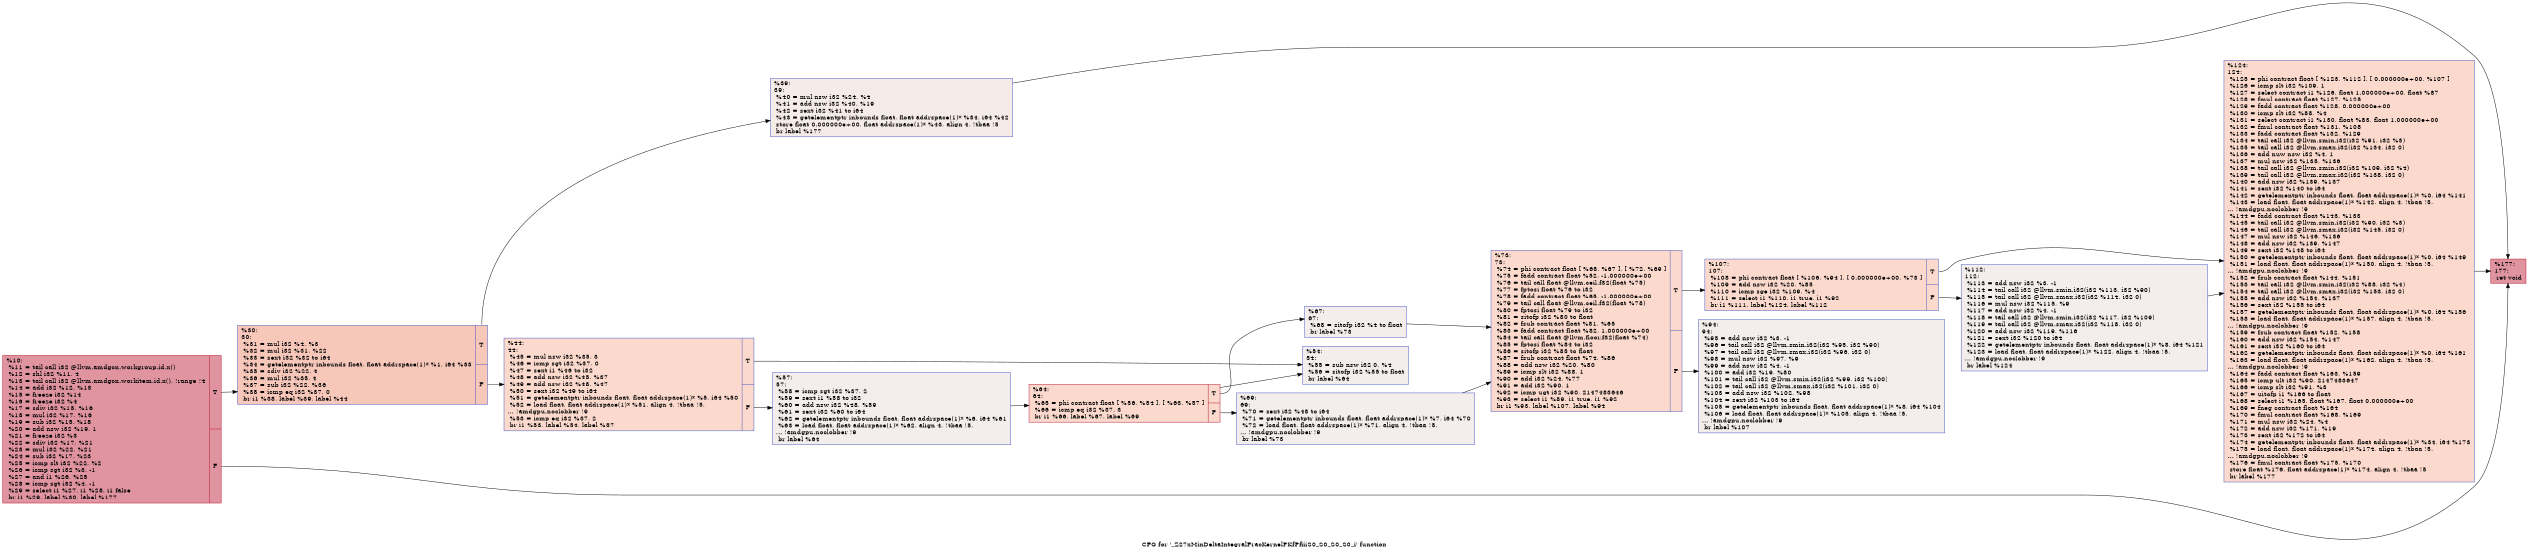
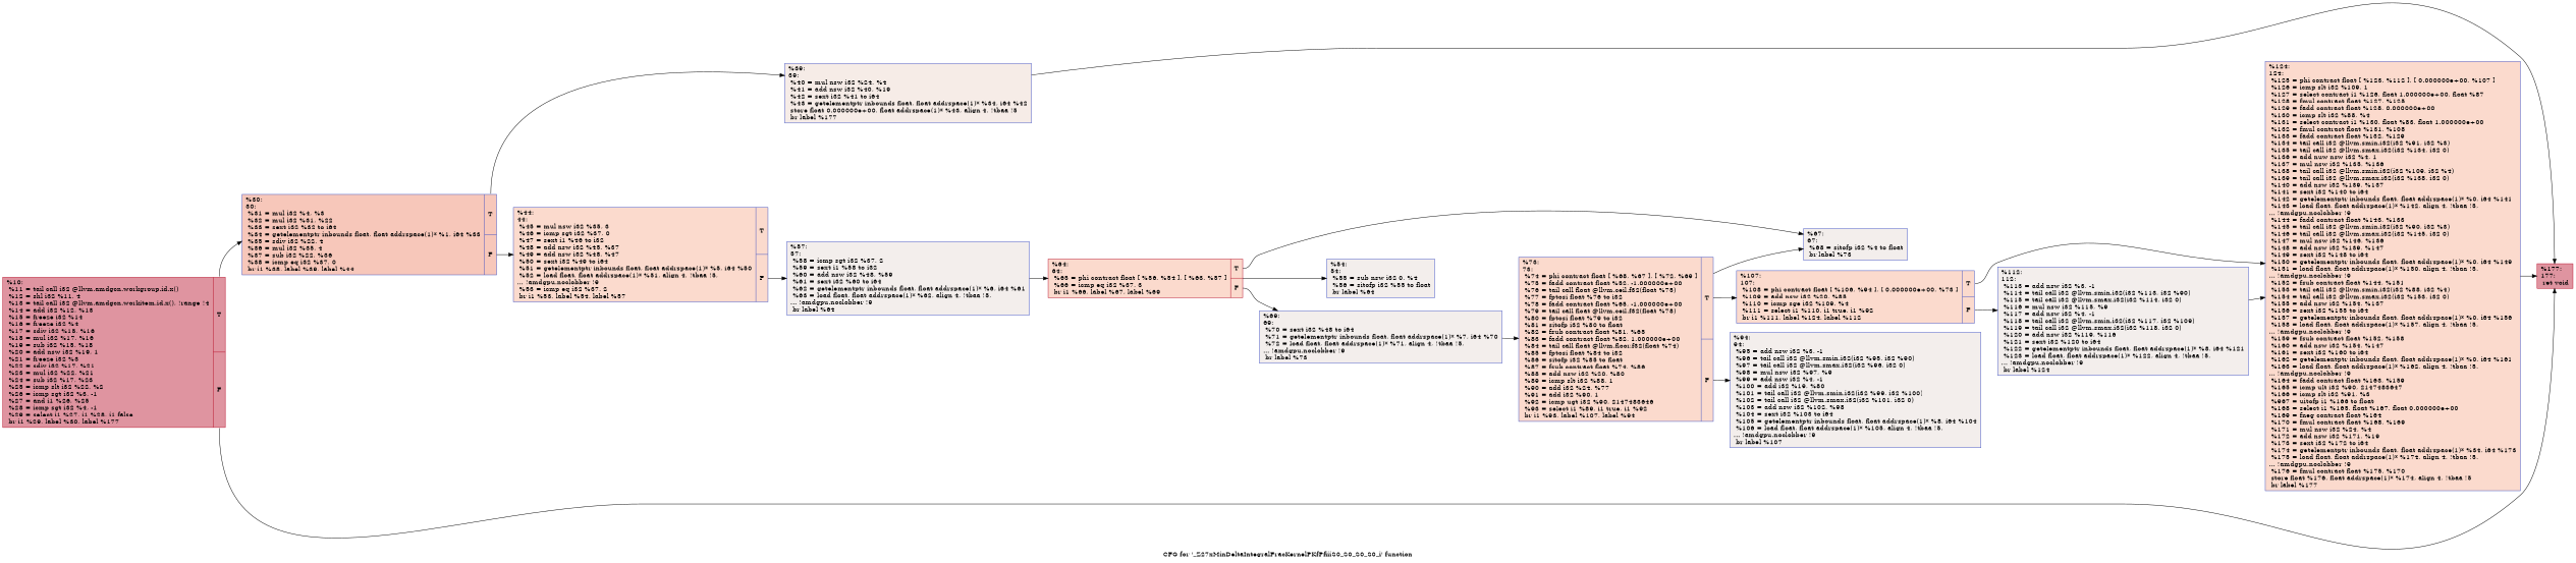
  digraph {
    label="CFG for '_Z27xMinDeltaIntegralFracKernelPKfPfiiiS0_S0_S0_S0_i' function"
    rankdir=LR
    node [color="#3d50c3ff" fillcolor="#e3d9d370" shape=record style=filled]
    n1 [color="#b70d28ff" fillcolor="#b70d2870" label="{%10:\l  %11 = tail call i32 @llvm.amdgcn.workgroup.id.x()\l  %12 = shl i32 %11, 4\l  %13 = tail call i32 @llvm.amdgcn.workitem.id.x(), !range !4\l  %14 = add i32 %12, %13\l  %15 = freeze i32 %14\l  %16 = freeze i32 %4\l  %17 = sdiv i32 %15, %16\l  %18 = mul i32 %17, %16\l  %19 = sub i32 %15, %18\l  %20 = add nsw i32 %19, 1\l  %21 = freeze i32 %3\l  %22 = sdiv i32 %17, %21\l  %23 = mul i32 %22, %21\l  %24 = sub i32 %17, %23\l  %25 = icmp slt i32 %22, %2\l  %26 = icmp sgt i32 %3, -1\l  %27 = and i1 %26, %25\l  %28 = icmp sgt i32 %4, -1\l  %29 = select i1 %27, i1 %28, i1 false\l  br i1 %29, label %30, label %177\l|{<s0>T|<s1>F}}"]
    n2 [fillcolor="#ec7f6370" label="{%30:\l30:                                               \l  %31 = mul i32 %4, %3\l  %32 = mul i32 %31, %22\l  %33 = sext i32 %32 to i64\l  %34 = getelementptr inbounds float, float addrspace(1)* %1, i64 %33\l  %35 = sdiv i32 %22, 4\l  %36 = mul i32 %35, 4\l  %37 = sub i32 %22, %36\l  %38 = icmp eq i32 %37, 0\l  br i1 %38, label %39, label %44\l|{<s0>T|<s1>F}}"]
    n3 [color="#b70d28ff" fillcolor="#b70d2870" label="{%177:\l177:                                              \l  ret void\l}"]
    n4 [fillcolor="#ead5c970" label="{%39:\l39:                                               \l  %40 = mul nsw i32 %24, %4\l  %41 = add nsw i32 %40, %19\l  %42 = sext i32 %41 to i64\l  %43 = getelementptr inbounds float, float addrspace(1)* %34, i64 %42\l  store float 0.000000e+00, float addrspace(1)* %43, align 4, !tbaa !5\l  br label %177\l}"]
    n5 [fillcolor="#f7ac8e70" label="{%44:\l44:                                               \l  %45 = mul nsw i32 %35, 3\l  %46 = icmp sgt i32 %37, 0\l  %47 = sext i1 %46 to i32\l  %48 = add nsw i32 %45, %37\l  %49 = add nsw i32 %48, %47\l  %50 = sext i32 %49 to i64\l  %51 = getelementptr inbounds float, float addrspace(1)* %5, i64 %50\l  %52 = load float, float addrspace(1)* %51, align 4, !tbaa !5,\l... !amdgpu.noclobber !9\l  %53 = icmp eq i32 %37, 2\l  br i1 %53, label %54, label %57\l|{<s0>T|<s1>F}}"]
    n6 [label="{%54:\l54:                                               \l  %55 = sub nsw i32 0, %4\l  %56 = sitofp i32 %55 to float\l  br label %64\l}"]
    n7 [label="{%57:\l57:                                               \l  %58 = icmp sgt i32 %37, 2\l  %59 = sext i1 %58 to i32\l  %60 = add nsw i32 %48, %59\l  %61 = sext i32 %60 to i64\l  %62 = getelementptr inbounds float, float addrspace(1)* %6, i64 %61\l  %63 = load float, float addrspace(1)* %62, align 4, !tbaa !5,\l... !amdgpu.noclobber !9\l  br label %64\l}"]
    n8 [color="#b70d28ff" fillcolor="#f7ac8e70" label="{%64:\l64:                                               \l  %65 = phi contract float [ %56, %54 ], [ %63, %57 ]\l  %66 = icmp eq i32 %37, 3\l  br i1 %66, label %67, label %69\l|{<s0>T|<s1>F}}"]
    n9 [label="{%67:\l67:                                               \l  %68 = sitofp i32 %4 to float\l  br label %73\l}"]
    n10 [label="{%69:\l69:                                               \l  %70 = sext i32 %48 to i64\l  %71 = getelementptr inbounds float, float addrspace(1)* %7, i64 %70\l  %72 = load float, float addrspace(1)* %71, align 4, !tbaa !5,\l... !amdgpu.noclobber !9\l  br label %73\l}"]
    n11 [fillcolor="#f7ac8e70" label="{%73:\l73:                                               \l  %74 = phi contract float [ %68, %67 ], [ %72, %69 ]\l  %75 = fadd contract float %52, -1.000000e+00\l  %76 = tail call float @llvm.ceil.f32(float %75)\l  %77 = fptosi float %76 to i32\l  %78 = fadd contract float %65, -1.000000e+00\l  %79 = tail call float @llvm.ceil.f32(float %78)\l  %80 = fptosi float %79 to i32\l  %81 = sitofp i32 %80 to float\l  %82 = fsub contract float %81, %65\l  %83 = fadd contract float %82, 1.000000e+00\l  %84 = tail call float @llvm.floor.f32(float %74)\l  %85 = fptosi float %84 to i32\l  %86 = sitofp i32 %85 to float\l  %87 = fsub contract float %74, %86\l  %88 = add nsw i32 %20, %80\l  %89 = icmp slt i32 %88, 1\l  %90 = add i32 %24, %77\l  %91 = add i32 %90, 1\l  %92 = icmp ugt i32 %90, 2147483646\l  %93 = select i1 %89, i1 true, i1 %92\l  br i1 %93, label %107, label %94\l|{<s0>T|<s1>F}}"]
    n12 [fillcolor="#f7ac8e70" label="{%107:\l107:                                              \l  %108 = phi contract float [ %106, %94 ], [ 0.000000e+00, %73 ]\l  %109 = add nsw i32 %20, %85\l  %110 = icmp sge i32 %109, %4\l  %111 = select i1 %110, i1 true, i1 %92\l  br i1 %111, label %124, label %112\l|{<s0>T|<s1>F}}"]
    n13 [label="{%94:\l94:                                               \l  %95 = add nsw i32 %3, -1\l  %96 = tail call i32 @llvm.smin.i32(i32 %95, i32 %90)\l  %97 = tail call i32 @llvm.smax.i32(i32 %96, i32 0)\l  %98 = mul nsw i32 %97, %9\l  %99 = add nsw i32 %4, -1\l  %100 = add i32 %19, %80\l  %101 = tail call i32 @llvm.smin.i32(i32 %99, i32 %100)\l  %102 = tail call i32 @llvm.smax.i32(i32 %101, i32 0)\l  %103 = add nsw i32 %102, %98\l  %104 = sext i32 %103 to i64\l  %105 = getelementptr inbounds float, float addrspace(1)* %8, i64 %104\l  %106 = load float, float addrspace(1)* %105, align 4, !tbaa !5,\l... !amdgpu.noclobber !9\l  br label %107\l}"]
-   n14 [fillcolor="#f7ac8e70" label="{%124:\l124:                                              \l  %125 = phi contract float [ %123, %112 ], [ 0.000000e+00, %107 ]\l  %126 = icmp slt i32 %109, 1\l  %127 = select contract i1 %126, float 1.000000e+00, float %87\l  %128 = fmul contract float %127, %125\l  %129 = fadd contract float %128, 0.000000e+00\l  %130 = icmp slt i32 %88, %4\l  %131 = select contract i1 %130, float %83, float 1.000000e+00\l  %132 = fmul contract float %131, %108\l  %133 = fadd contract float %132, %129\l  %134 = tail call i32 @llvm.smin.i32(i32 %91, i32 %3)\l  %135 = tail call i32 @llvm.smax.i32(i32 %134, i32 0)\l  %136 = add nuw nsw i32 %4, 1\l  %137 = mul nsw i32 %135, %136\l  %138 = tail call i32 @llvm.smin.i32(i32 %109, i32 %4)\l  %139 = tail call i32 @llvm.smax.i32(i32 %138, i32 0)\l  %140 = add nsw i32 %139, %137\l  %141 = sext i32 %140 to i64\l  %142 = getelementptr inbounds float, float addrspace(1)* %0, i64 %141\l  %143 = load float, float addrspace(1)* %142, align 4, !tbaa !5,\l... !amdgpu.noclobber !9\l  %144 = fadd contract float %143, %133\l  %145 = tail call i32 @llvm.smin.i32(i32 %90, i32 %3)\l  %146 = tail call i32 @llvm.smax.i32(i32 %145, i32 0)\l  %147 = mul nsw i32 %146, %136\l  %148 = add nsw i32 %139, %147\l  %149 = sext i32 %148 to i64\l  %150 = getelementptr inbounds float, float addrspace(1)* %0, i64 %149\l  %151 = load float, float addrspace(1)* %150, align 4, !tbaa !5,\l... !amdgpu.noclobber !9\l  %152 = fsub contract float %144, %151\l  %153 = tail call i32 @llvm.smin.i32(i32 %88, i32 %4)\l  %154 = tail call i32 @llvm.smax.i32(i32 %153, i32 0)\l  %155 = add nsw i32 %154, %137\l  %156 = sext i32 %155 to i64\l  %157 = getelementptr inbounds float, float addrspace(1)* %0, i64 %156\l  %158 = load float, float addrspace(1)* %157, align 4, !tbaa !5,\l... !amdgpu.noclobber !9\l  %159 = fsub contract float %152, %158\l  %160 = add nsw i32 %154, %147\l  %161 = sext i32 %160 to i64\l  %162 = getelementptr inbounds float, float addrspace(1)* %0, i64 %161\l  %163 = load float, float addrspace(1)* %162, align 4, !tbaa !5,\l... !amdgpu.noclobber !9\l  %164 = fadd contract float %163, %159\l  %165 = icmp ult i32 %90, 2147483647\l  %166 = icmp slt i32 %91, %3\l  %167 = uitofp i1 %166 to float\l  %168 = select i1 %165, float %167, float 0.000000e+00\l  %169 = fneg contract float %164\l  %170 = fmul contract float %168, %169\l  %171 = mul nsw i32 %24, %4\l  %172 = add nsw i32 %171, %19\l  %173 = sext i32 %172 to i64\l  %174 = getelementptr inbounds float, float addrspace(1)* %34, i64 %173\l  %175 = load float, float addrspace(1)* %174, align 4, !tbaa !5,\l... !amdgpu.noclobber !9\l  %176 = fmul contract float %175, %170\l  store float %176, float addrspace(1)* %174, align 4, !tbaa !5\l  br label %177\l}"]
+   n14 [fillcolor="#f7ac8e70" label="{%124:\l124:                                              \l  %125 = phi contract float [ %123, %112 ], [ 0.000000e+00, %107 ]\l  %126 = icmp slt i32 %109, 1\l  %127 = select contract i1 %126, float 1.000000e+00, float %87\l  %128 = fmul contract float %127, %125\l  %129 = fadd contract float %128, 0.000000e+00\l  %130 = icmp slt i32 %88, %4\l  %131 = select contract i1 %130, float %83, float 1.000000e+00\l  %132 = fmul contract float %131, %108\l  %133 = fadd contract float %132, %129\l  %134 = tail call i32 @llvm.smin.i32(i32 %91, i32 %3)\l  %135 = tail call i32 @llvm.smax.i32(i32 %134, i32 0)\l  %136 = add nuw nsw i32 %4, 1\l  %137 = mul nsw i32 %135, %136\l  %138 = tail call i32 @llvm.smin.i32(i32 %109, i32 %4)\l  %139 = tail call i32 @llvm.smax.i32(i32 %138, i32 0)\l  %140 = add nsw i32 %139, %137\l  %141 = sext i32 %140 to i64\l  %142 = getelementptr inbounds float, float addrspace(1)* %0, i64 %141\l  %143 = load float, float addrspace(1)* %142, align 4, !tbaa !5,\l... !amdgpu.noclobber !9\l  %144 = fadd contract float %143, %133\l  %145 = tail call i32 @llvm.smin.i32(i32 %90, i32 %3)\l  %146 = tail call i32 @llvm.smax.i32(i32 %145, i32 0)\l  %147 = mul nsw i32 %146, %136\l  %148 = add nsw i32 %139, %147\l  %149 = sext i32 %148 to i64\l  %150 = getelementptr inbounds float, float addrspace(1)* %0, i64 %149\l  %151 = load float, float addrspace(1)* %150, align 4, !tbaa !5,\l... !amdgpu.noclobber !9\l  %152 = fsub contract float %144, %151\l  %153 = tail call i32 @llvm.smin.i32(i32 %88, i32 %4)\l  %154 = tail call i32 @llvm.smax.i32(i32 %153, i32 0)\l  %155 = add nsw i32 %154, %137\l  %156 = sext i32 %155 to i64\l  %157 = getelementptr inbounds float, float addrspace(1)* %0, i64 %156\l  %158 = load float, float addrspace(1)* %157, align 4, !tbaa !5,\l... !amdgpu.noclobber !9\l  %159 = fsub contract float %152, %158\l  %160 = add nsw i32 %154, %147\l  %161 = sext i32 %160 to i64\l  %162 = getelementptr inbounds float, float addrspace(1)* %0, i64 %161\l  %163 = load float, float addrspace(1)* %162, align 4, !tbaa !5,\l... !amdgpu.noclobber !9\l  %164 = fadd contract float %163, %159\l  %165 = icmp ult i32 %90, 2147483647\l  %166 = icmp slt i32 %91, %3\l  %967 = uitofp i1 %166 to float\l  %168 = select i1 %165, float %167, float 0.000000e+00\l  %169 = fneg contract float %164\l  %170 = fmul contract float %168, %169\l  %171 = mul nsw i32 %24, %4\l  %172 = add nsw i32 %171, %19\l  %173 = sext i32 %172 to i64\l  %174 = getelementptr inbounds float, float addrspace(1)* %34, i64 %173\l  %175 = load float, float addrspace(1)* %174, align 4, !tbaa !5,\l... !amdgpu.noclobber !9\l  %176 = fmul contract float %175, %170\l  store float %176, float addrspace(1)* %174, align 4, !tbaa !5\l  br label %177\l}"]
    n15 [label="{%112:\l112:                                              \l  %113 = add nsw i32 %3, -1\l  %114 = tail call i32 @llvm.smin.i32(i32 %113, i32 %90)\l  %115 = tail call i32 @llvm.smax.i32(i32 %114, i32 0)\l  %116 = mul nsw i32 %115, %9\l  %117 = add nsw i32 %4, -1\l  %118 = tail call i32 @llvm.smin.i32(i32 %117, i32 %109)\l  %119 = tail call i32 @llvm.smax.i32(i32 %118, i32 0)\l  %120 = add nsw i32 %119, %116\l  %121 = sext i32 %120 to i64\l  %122 = getelementptr inbounds float, float addrspace(1)* %8, i64 %121\l  %123 = load float, float addrspace(1)* %122, align 4, !tbaa !5,\l... !amdgpu.noclobber !9\l  br label %124\l}"]
    n1 -> n2 [tailport=s0]
    n1 -> n3 [tailport=s1]
    n2 -> n4 [tailport=s0]
    n2 -> n5 [tailport=s1]
    n4 -> n3
-   n5 -> n6 [tailport=s0]
    n5 -> n7 [tailport=s1]
    n7 -> n8
    n8 -> n6
    n8 -> n9 [tailport=s0]
    n8 -> n10 [tailport=s1]
-   n9 -> n11
+   n11 -> n9
    n10 -> n11
    n11 -> n12 [tailport=s0]
    n11 -> n13 [tailport=s1]
    n12 -> n14 [tailport=s0]
    n12 -> n15 [tailport=s1]
    n14 -> n3
    n15 -> n14
  }
